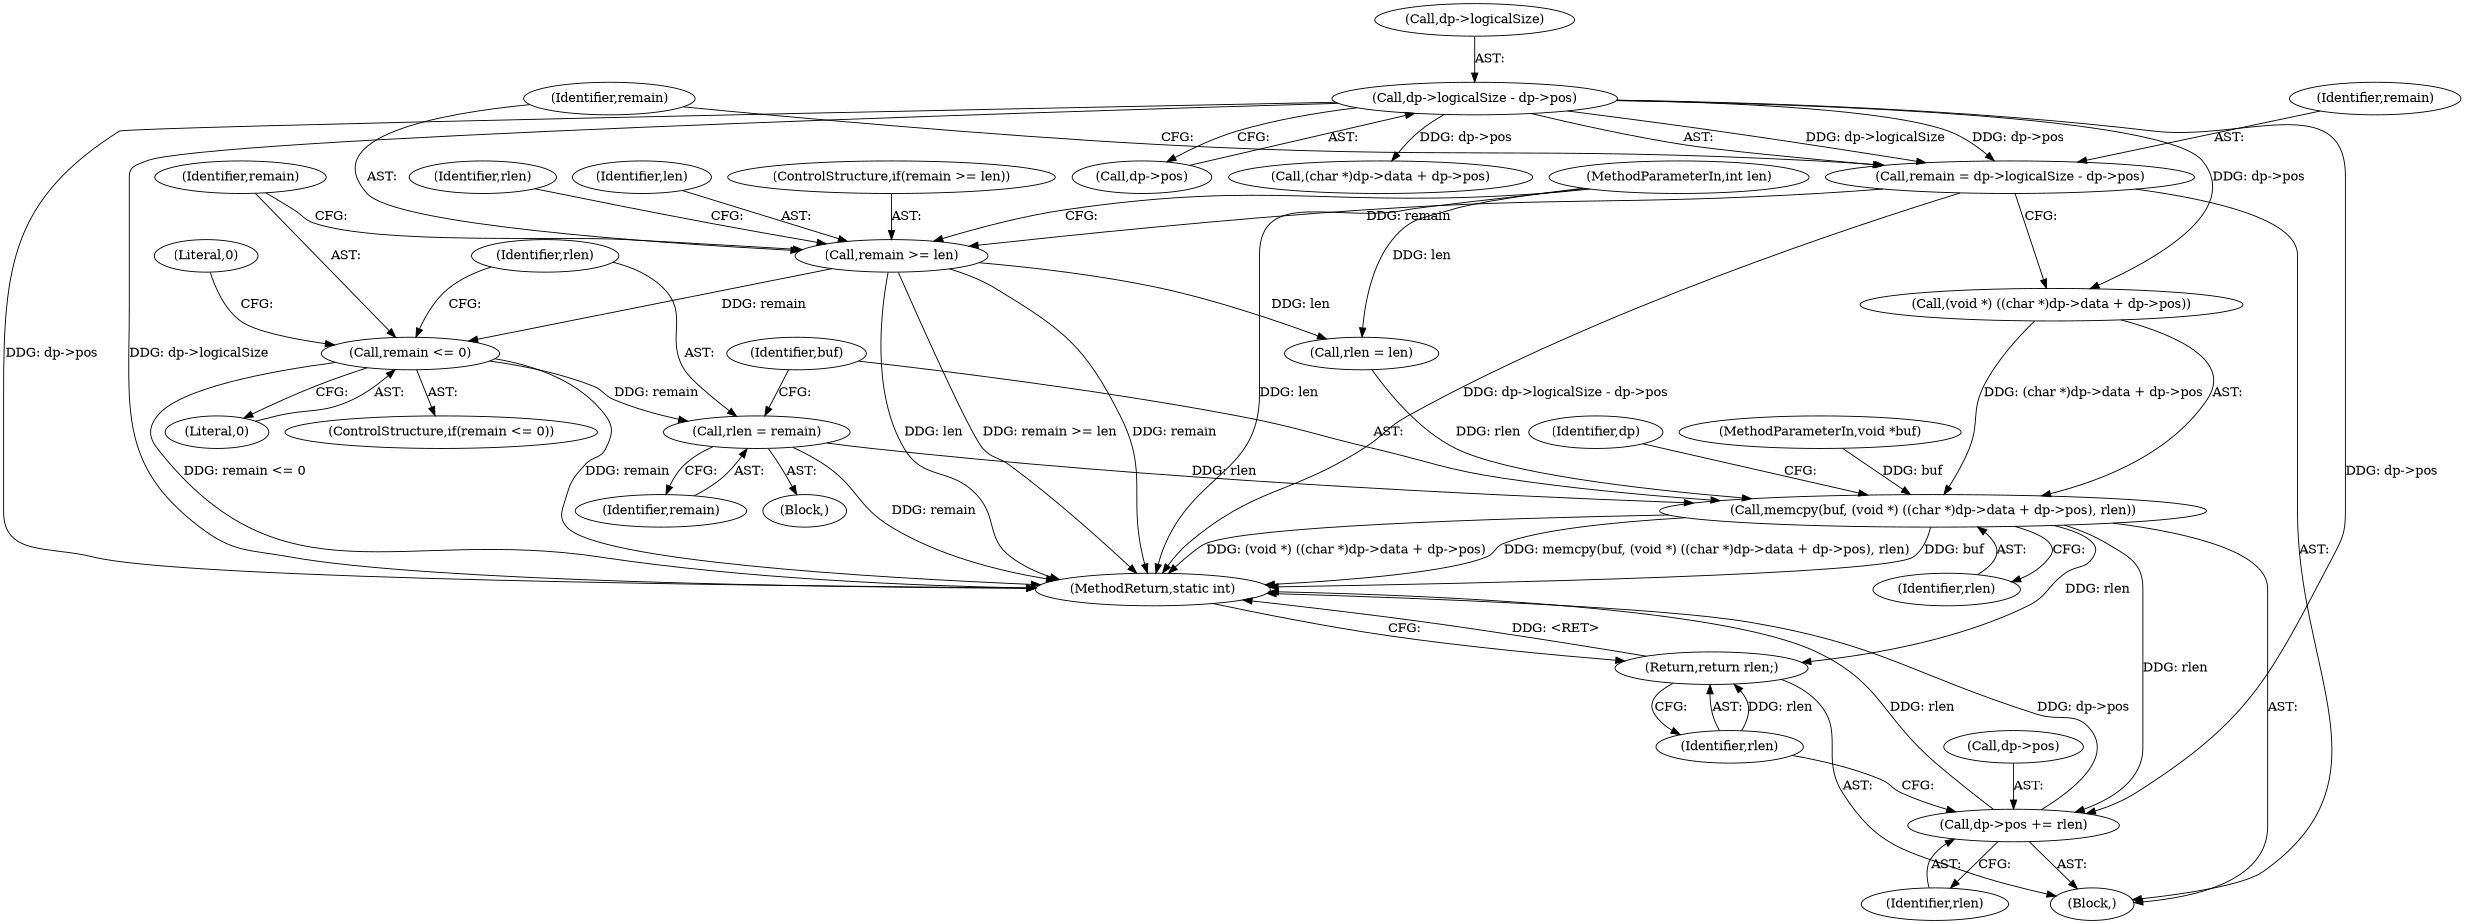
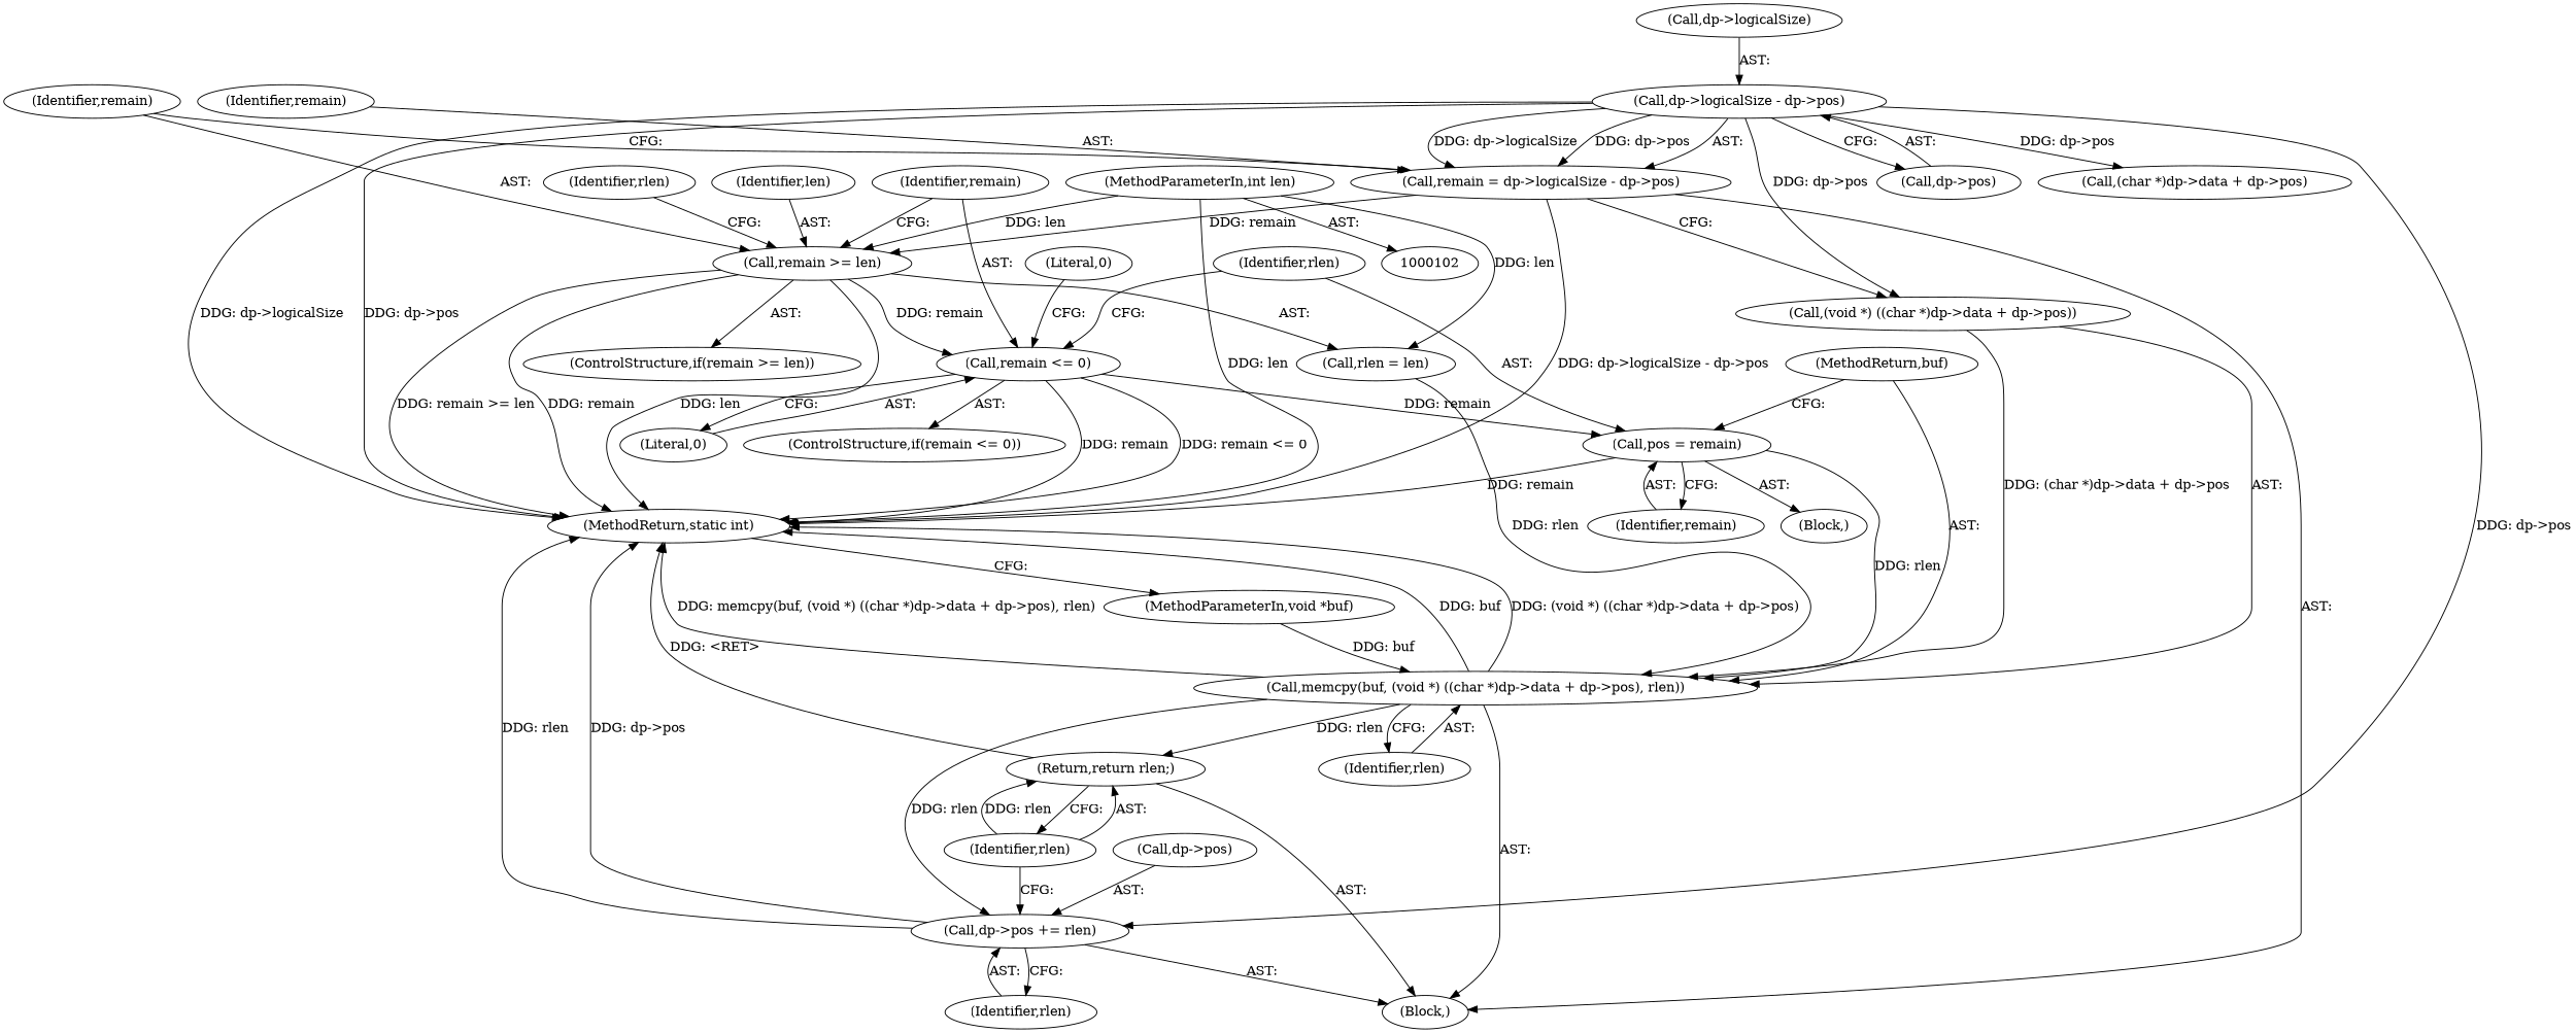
  digraph {
    n1 [label="(Call,remain <= 0)"]
-   n2 [label="(Call,rlen = remain)"]
+   n2 [label="(Call,pos = remain)"]
    n3 [label="(ControlStructure,if(remain <= 0))"]
    n4 [label="(MethodReturn,static int)"]
    n5 [label="(Literal,0)"]
    n6 [label="(Call,memcpy(buf, (void *) ((char *)dp->data + dp->pos), rlen))"]
    n7 [label="(Identifier,remain)"]
    n8 [label="(Block,)"]
    n9 [label="(Return,return rlen;)"]
    n10 [label="(Call,remain >= len)"]
    n11 [label="(ControlStructure,if(remain >= len))"]
    n12 [label="(Call,rlen = len)"]
    n13 [label="(Identifier,len)"]
    n14 [label="(Call,remain = dp->logicalSize - dp->pos)"]
    n15 [label="(Block,)"]
    n16 [label="(Call,(void *) ((char *)dp->data + dp->pos))"]
    n17 [label="(Call,dp->logicalSize - dp->pos)"]
    n18 [label="(Call,dp->pos += rlen)"]
    n19 [label="(Call,dp->pos)"]
    n20 [label="(Call,(char *)dp->data + dp->pos)"]
    n21 [label="(Identifier,rlen)"]
    n22 [label="(MethodParameterIn,int len)"]
+   1000102
    n24 [label="(Identifier,rlen)"]
    n25 [label="(Identifier,rlen)"]
    n26 [label="(MethodParameterIn,void *buf)"]
-   n27 [label="(Identifier,buf)"]
+   n27 [label="(MethodReturn,buf)"]
    n28 [label="(Call,dp->logicalSize)"]
    n29 [label="(Identifier,rlen)"]
    n30 [label="(Identifier,remain)"]
    n31 [label="(Literal,0)"]
    n32 [label="(Identifier,remain)"]
    n33 [label="(Identifier,rlen)"]
    n34 [label="(Identifier,remain)"]
-   n35 [label="(Identifier,dp)"]
    n36 [label="(Call,dp->pos)"]
    n1 -> n2 [label="DDG: remain"]
    n1 -> n3 [label="AST: "]
    n1 -> n4 [label="DDG: remain"]
    n1 -> n4 [label="DDG: remain <= 0"]
    n1 -> n5 [label="CFG: "]
    n2 -> n4 [label="DDG: remain"]
    n2 -> n6 [label="DDG: rlen"]
    n2 -> n7 [label="CFG: "]
    n2 -> n8 [label="AST: "]
-   n4 -> n9 [label="CFG: "]
+   n4 -> n26 [label="CFG: "]
    n5 -> n1 [label="AST: "]
    n6 -> n4 [label="DDG: buf"]
    n6 -> n4 [label="DDG: (void *) ((char *)dp->data + dp->pos)"]
    n6 -> n4 [label="DDG: memcpy(buf, (void *) ((char *)dp->data + dp->pos), rlen)"]
    n6 -> n9 [label="DDG: rlen"]
    n6 -> n15 [label="AST: "]
    n6 -> n18 [label="DDG: rlen"]
    n6 -> n24 [label="CFG: "]
    n7 -> n2 [label="AST: "]
    n9 -> n4 [label="DDG: <RET>"]
    n9 -> n15 [label="AST: "]
    n9 -> n25 [label="CFG: "]
    n10 -> n1 [label="DDG: remain"]
    n10 -> n4 [label="DDG: remain"]
    n10 -> n4 [label="DDG: len"]
    n10 -> n4 [label="DDG: remain >= len"]
-   n11 -> n10 [label="AST: "]
-   n10 -> n12 [label="DDG: len"]
+   n10 -> n11 [label="AST: "]
+   n10 -> n12 [label="AST: "]
    n12 -> n6 [label="DDG: rlen"]
    n13 -> n10 [label="AST: "]
    n14 -> n4 [label="DDG: dp->logicalSize - dp->pos"]
    n14 -> n10 [label="DDG: remain"]
    n14 -> n15 [label="AST: "]
    n14 -> n16 [label="CFG: "]
    n16 -> n6 [label="AST: "]
    n16 -> n6 [label="DDG: (char *)dp->data + dp->pos"]
    n17 -> n4 [label="DDG: dp->pos"]
    n17 -> n4 [label="DDG: dp->logicalSize"]
    n17 -> n14 [label="AST: "]
    n17 -> n14 [label="DDG: dp->logicalSize"]
    n17 -> n14 [label="DDG: dp->pos"]
    n17 -> n16 [label="DDG: dp->pos"]
    n17 -> n18 [label="DDG: dp->pos"]
    n17 -> n19 [label="CFG: "]
    n17 -> n20 [label="DDG: dp->pos"]
    n18 -> n4 [label="DDG: rlen"]
    n18 -> n4 [label="DDG: dp->pos"]
    n18 -> n15 [label="AST: "]
    n18 -> n21 [label="CFG: "]
    n19 -> n17 [label="AST: "]
    n21 -> n18 [label="AST: "]
    n22 -> n4 [label="DDG: len"]
-   n22 -> n10 [label="CFG: "]
+   n22 -> n10 [label="DDG: len"]
    n22 -> n12 [label="DDG: len"]
+   n22 -> 1000102 [label="AST: "]
    n24 -> n6 [label="AST: "]
    n25 -> n9 [label="AST: "]
    n25 -> n9 [label="DDG: rlen"]
    n25 -> n18 [label="CFG: "]
    n26 -> n6 [label="DDG: buf"]
    n27 -> n2 [label="CFG: "]
    n27 -> n6 [label="AST: "]
    n28 -> n17 [label="AST: "]
    n29 -> n1 [label="CFG: "]
    n29 -> n2 [label="AST: "]
    n30 -> n10 [label="AST: "]
    n30 -> n14 [label="CFG: "]
    n31 -> n1 [label="CFG: "]
    n32 -> n14 [label="AST: "]
    n33 -> n10 [label="CFG: "]
    n34 -> n1 [label="AST: "]
    n34 -> n10 [label="CFG: "]
-   n35 -> n6 [label="CFG: "]
    n36 -> n18 [label="AST: "]
  }
